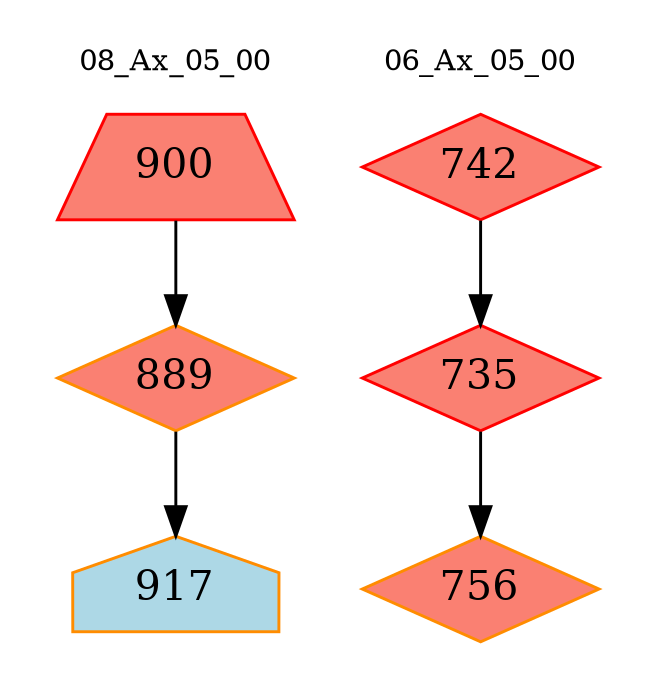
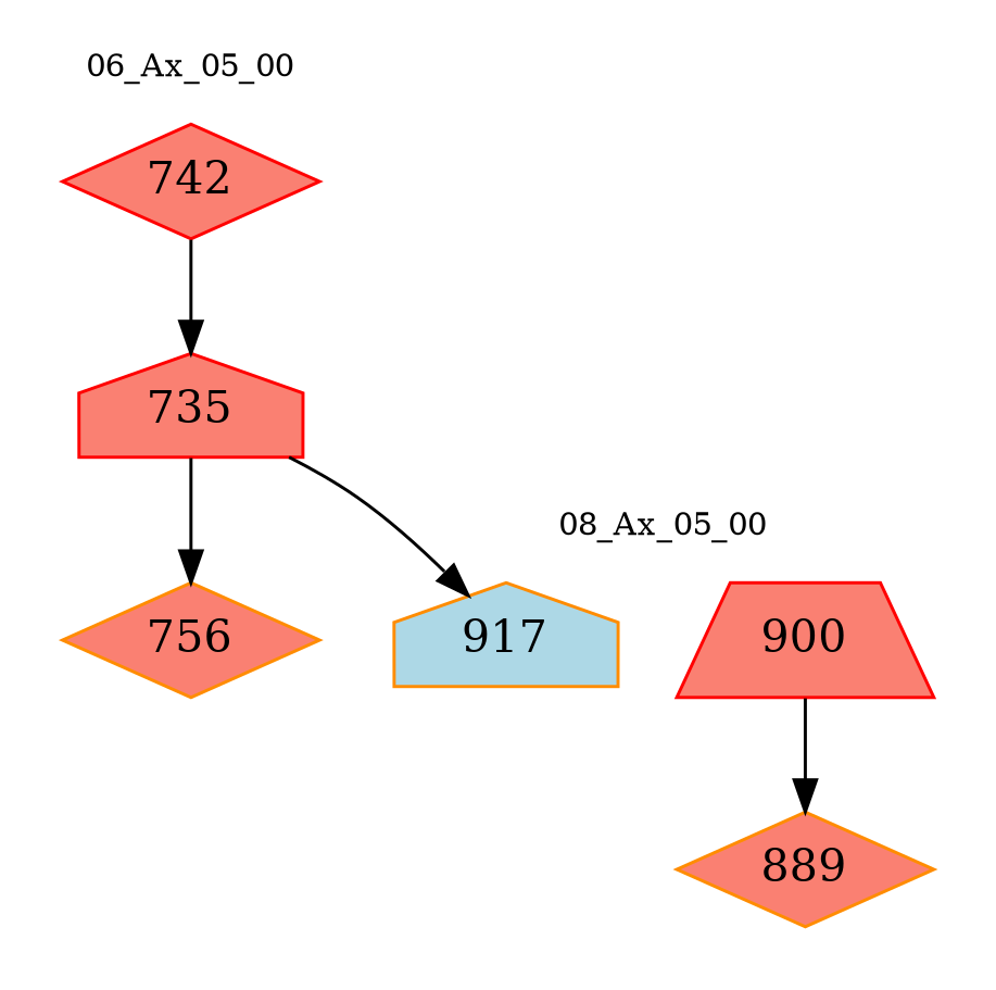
  digraph {
    node [color=red fillcolor=salmon shape=diamond style=filled]
    edge [color=black]
    n1 [label=900 shape=trapezium]
    n2 [color=darkorange label=889]
    n3 [color=darkorange fillcolor=lightblue label=917 shape=house]
    n4 [label=742]
-   n5 [label=735]
+   n5 [label=735 shape=house]
    n6 [color=darkorange label=756]
    subgraph cluster_1 {
      color=white
      fontsize=10
      label="08_Ax_05_00"
      n1
      n2
      n3
    }
    subgraph cluster_2 {
      color=white
      fontsize=10
      label="06_Ax_05_00"
      n4
      n5
      n6
    }
    n1 -> n2
-   n2 -> n3
+   n5 -> n3
    n4 -> n5
    n5 -> n6
  }
